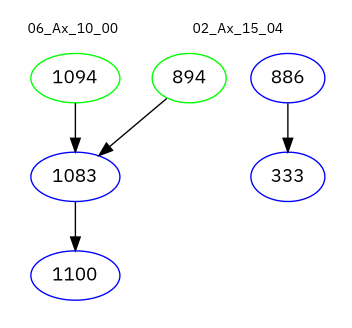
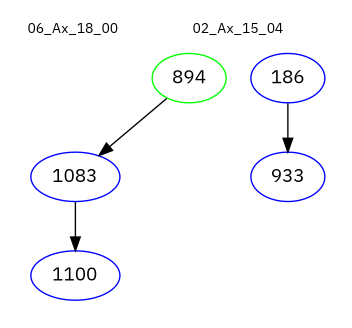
  digraph {
    fontname="IBM Plex Sans"
    node [color=blue fontname="IBM Plex Sans"]
    edge [color=black fontname="IBM Plex Sans"]
-   n1 [color=green label=1094]
    n2 [label=1083]
    n3 [label=1100]
    n4 [color=green label=894]
-   n5 [label=886]
-   n6 [label=333]
+   n5 [label=186]
+   n6 [label=933]
    subgraph cluster_1 {
      color=white
      fontsize=10
-     label="06_Ax_10_00"
-     n1
+     label="06_Ax_18_00"
      n2
      n3
    }
    subgraph cluster_2 {
      color=white
      fontsize=10
      label="02_Ax_15_04"
      n4
      n5
      n6
    }
-   n1 -> n2
    n2 -> n3
    n4 -> n2
    n5 -> n6
  }
